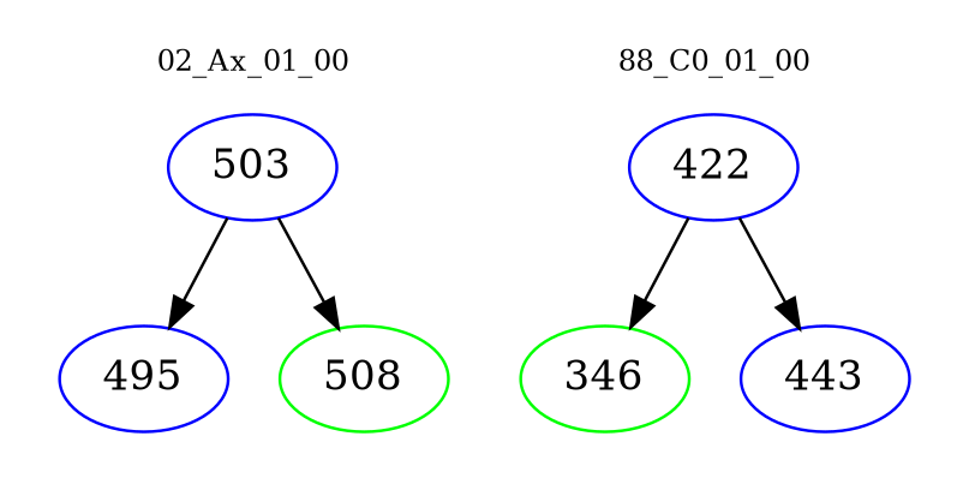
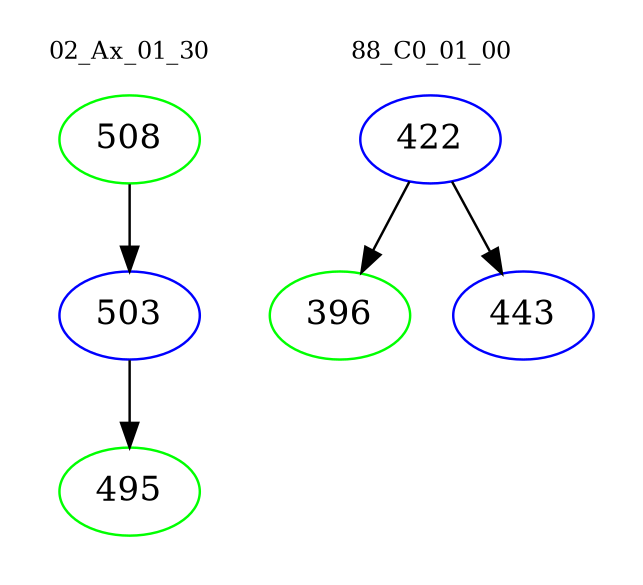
  digraph {
    fontname="DejaVu Serif"
    node [color=blue fontname="DejaVu Serif"]
    edge [color=black fontname="DejaVu Serif"]
    n1 [label=503]
-   n2 [label=495]
+   n2 [color=green label=495]
    n3 [color=green label=508]
    n4 [label=422]
-   n5 [color=green label=346]
+   n5 [color=green label=396]
    n6 [label=443]
    subgraph cluster_1 {
      color=white
      fontsize=10
-     label="02_Ax_01_00"
+     label="02_Ax_01_30"
      n1
      n2
      n3
    }
    subgraph cluster_2 {
      color=white
      fontsize=10
      label="88_C0_01_00"
      n4
      n5
      n6
    }
    n1 -> n2
-   n1 -> n3
+   n3 -> n1
    n4 -> n5
    n4 -> n6
  }
